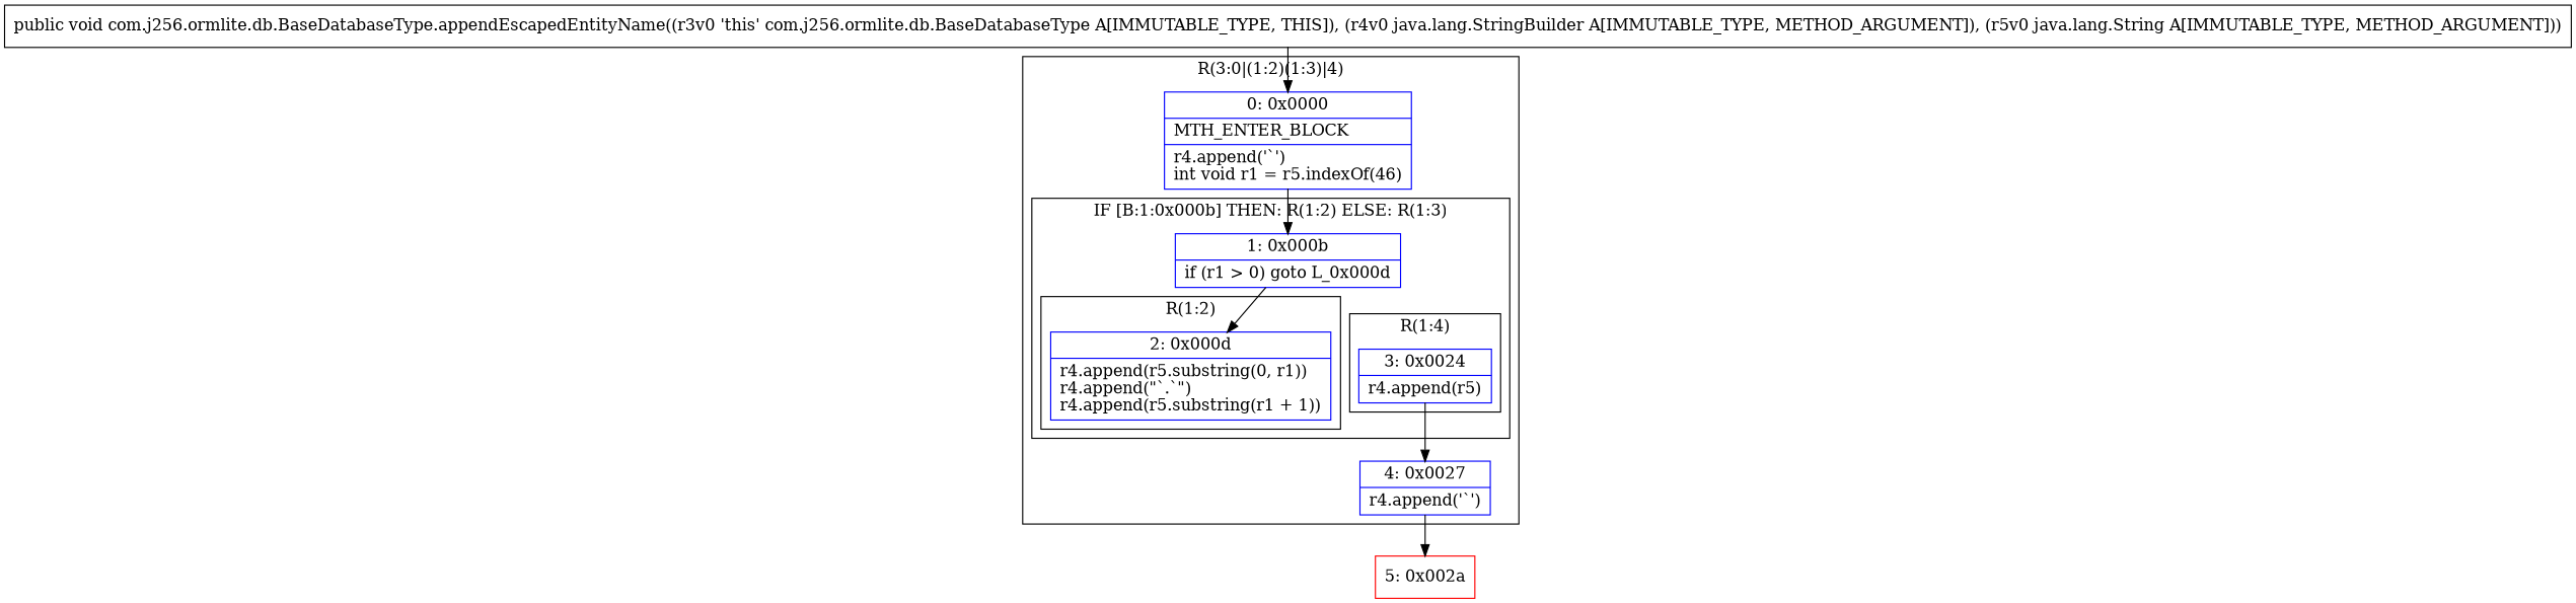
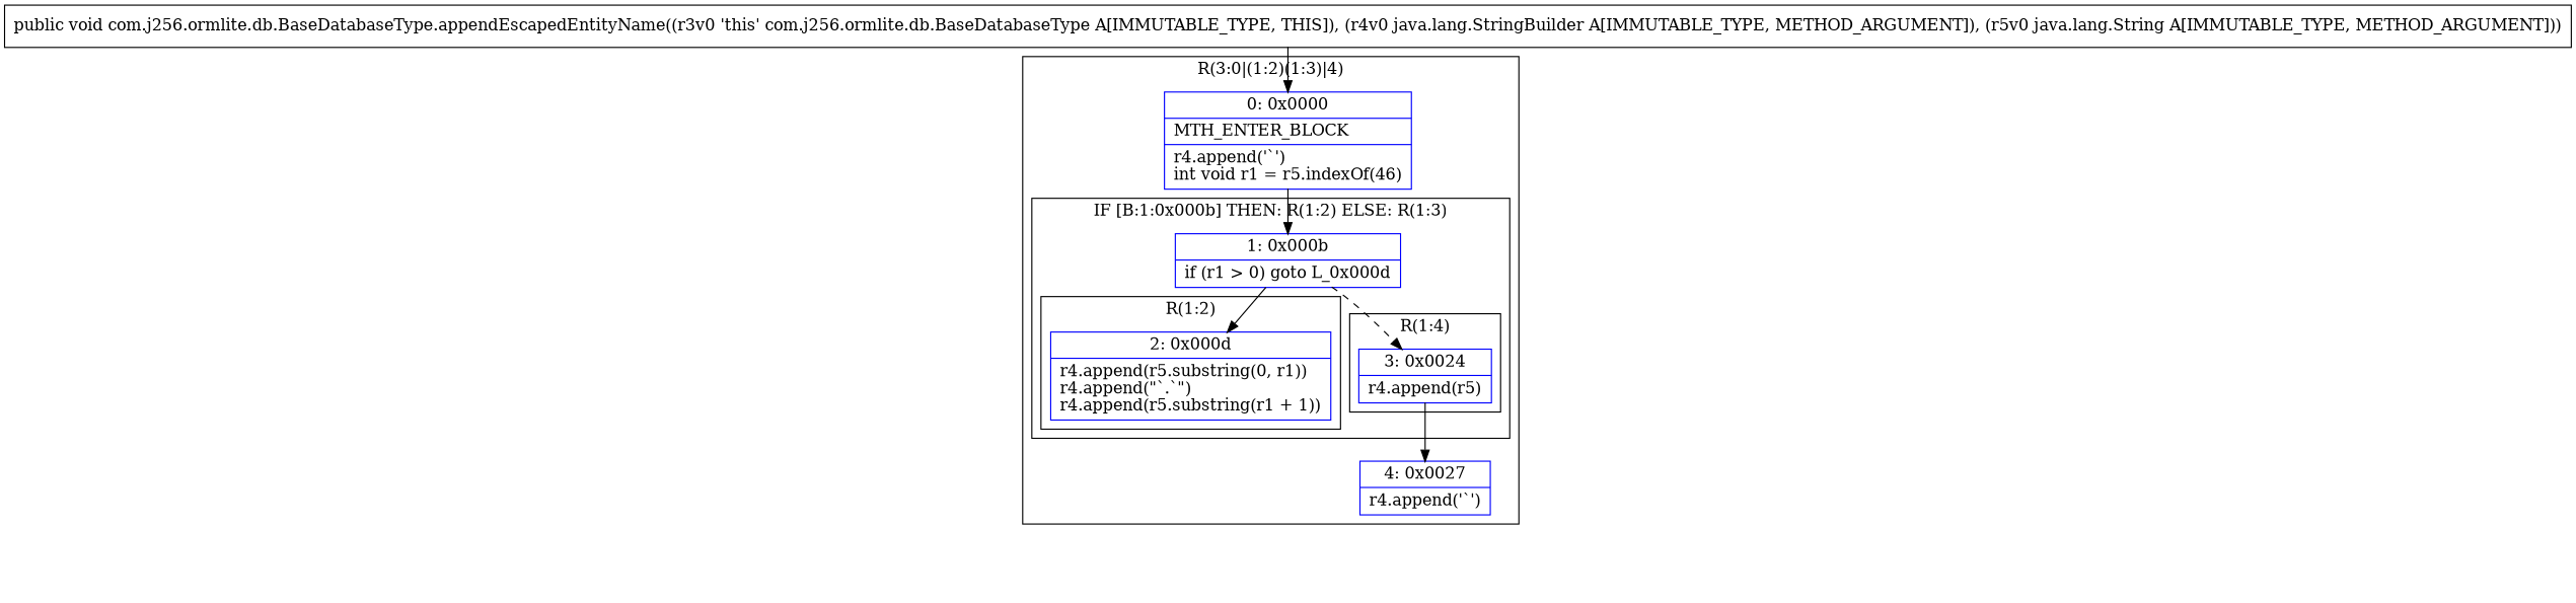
  digraph {
    node [color=blue shape=record]
    n1 [label="{2\:\ 0x000d|r4.append(r5.substring(0, r1))\lr4.append(\"`.`\")\lr4.append(r5.substring(r1 + 1))\l}"]
    n2 [label="{3\:\ 0x0024|r4.append(r5)\l}"]
    n3 [label="{1\:\ 0x000b|if (r1 \> 0) goto L_0x000d\l}"]
    n4 [label="{0\:\ 0x0000|MTH_ENTER_BLOCK\l|r4.append('`')\lint void r1 = r5.indexOf(46)\l}"]
    n5 [label="{4\:\ 0x0027|r4.append('`')\l}"]
-   n6 [color=red label="{5\:\ 0x002a}"]
    n7 [label="{public void com.j256.ormlite.db.BaseDatabaseType.appendEscapedEntityName((r3v0 'this' com.j256.ormlite.db.BaseDatabaseType A[IMMUTABLE_TYPE, THIS]), (r4v0 java.lang.StringBuilder A[IMMUTABLE_TYPE, METHOD_ARGUMENT]), (r5v0 java.lang.String A[IMMUTABLE_TYPE, METHOD_ARGUMENT])) }" color=""]
    subgraph cluster_1 {
      label="R(3:0|(1:2)(1:3)|4)"
      n4
      n5
      subgraph cluster_2 {
        label="IF [B:1:0x000b] THEN: R(1:2) ELSE: R(1:3)"
        n3
        subgraph cluster_3 {
          label="R(1:2)"
          n1
        }
        subgraph cluster_4 {
          label="R(1:4)"
          n2
        }
      }
    }
    n2 -> n5
    n3 -> n1
+   n3 -> n2 [style=dashed]
    n4 -> n3
-   n5 -> n6
    n7 -> n4
  }
